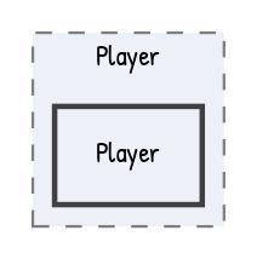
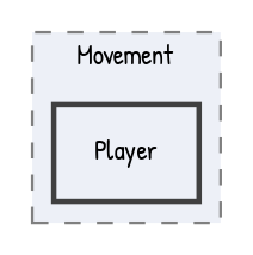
  digraph {
    compound=true
    fontname="Patrick Hand"
    n1 [color=grey25 fillcolor="#edf0f7" fontname="Patrick Hand" fontsize=10 label=Player shape=box style="filled,bold,"]
    subgraph cluster_1 {
      bgcolor="#edf0f7"
      fontsize=10
-     label=Player
+     label=Movement
      pencolor=grey50
      style="filled,dashed,"
      n1
    }
  }
